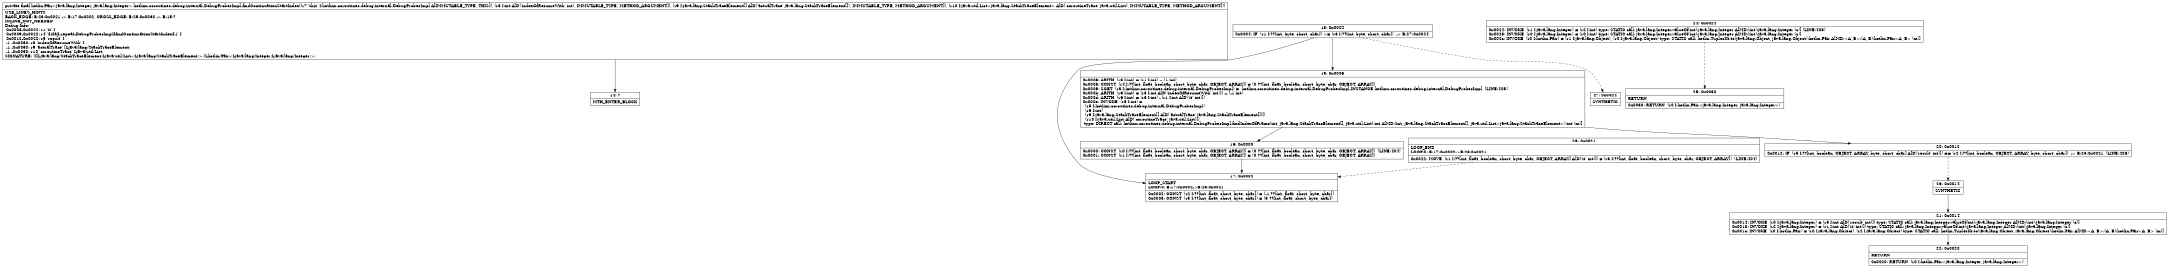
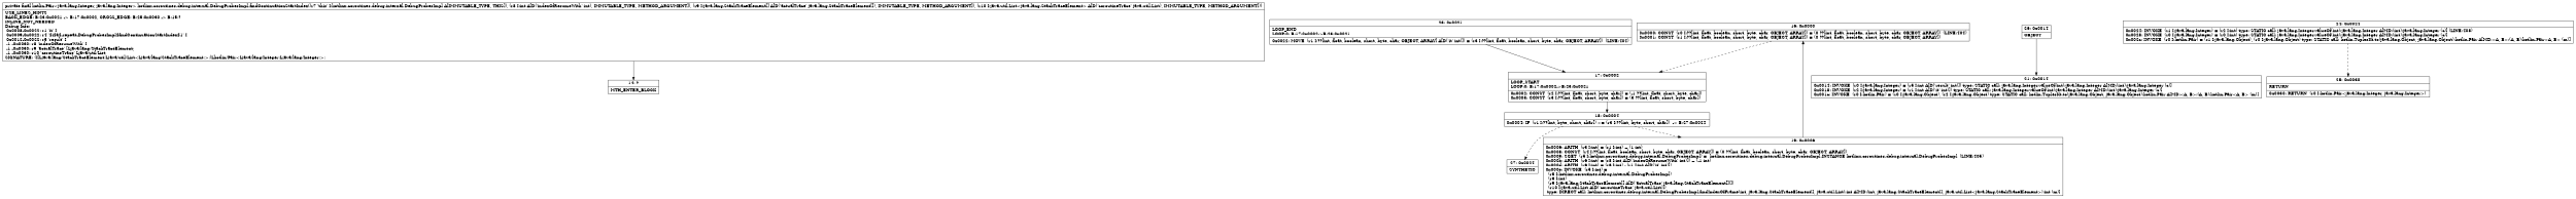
  digraph {
    node [shape=record]
    n1 [label="{14\:\ ?|MTH_ENTER_BLOCK\l}"]
    n2 [label="{16\:\ 0x0000|0x0000: CONST  (r0 I:??[int, float, boolean, short, byte, char, OBJECT, ARRAY]) = (0 ??[int, float, boolean, short, byte, char, OBJECT, ARRAY])  (LINE:404)\l0x0001: CONST  (r1 I:??[int, float, boolean, short, byte, char, OBJECT, ARRAY]) = (0 ??[int, float, boolean, short, byte, char, OBJECT, ARRAY]) \l}"]
    n3 [label="{17\:\ 0x0002|LOOP_START\lLOOP:0: B:17:0x0002\-\>B:23:0x0021\l|0x0002: CONST  (r2 I:??[int, float, short, byte, char]) = (\-1 ??[int, float, short, byte, char]) \l0x0003: CONST  (r3 I:??[int, float, short, byte, char]) = (3 ??[int, float, short, byte, char]) \l}"]
    n4 [label="{18\:\ 0x0004|0x0004: IF  (r1 I:??[int, byte, short, char]) \>= (r3 I:??[int, byte, short, char])  \-\> B:27:0x0024 \l}"]
    n5 [label="{19\:\ 0x0006|0x0006: ARITH  (r3 I:int) = (r1 I:int) + (1 int) \l0x0008: CONST  (r4 I:??[int, float, boolean, short, byte, char, OBJECT, ARRAY]) = (0 ??[int, float, boolean, short, byte, char, OBJECT, ARRAY]) \l0x0009: SGET  (r5 I:kotlinx.coroutines.debug.internal.DebugProbesImpl) =  kotlinx.coroutines.debug.internal.DebugProbesImpl.INSTANCE kotlinx.coroutines.debug.internal.DebugProbesImpl  (LINE:405)\l0x000b: ARITH  (r6 I:int) = (r8 I:int A[D('indexOfResumeWith' int)]) + (\-1 int) \l0x000d: ARITH  (r6 I:int) = (r6 I:int) \- (r1 I:int A[D('it' int)]) \l0x000e: INVOKE  (r5 I:int) = \l  (r5 I:kotlinx.coroutines.debug.internal.DebugProbesImpl)\l  (r6 I:int)\l  (r9 I:java.lang.StackTraceElement[] A[D('actualTrace' java.lang.StackTraceElement[])])\l  (r10 I:java.util.List A[D('coroutineTrace' java.util.List)])\l type: DIRECT call: kotlinx.coroutines.debug.internal.DebugProbesImpl.findIndexOfFrame(int, java.lang.StackTraceElement[], java.util.List):int A[MD:(int, java.lang.StackTraceElement[], java.util.List\<java.lang.StackTraceElement\>):int (m)]\l}"]
    n6 [label="{27\:\ 0x0024|SYNTHETIC\l}"]
-   n7 [label="{20\:\ 0x0012|0x0012: IF  (r5 I:??[int, boolean, OBJECT, ARRAY, byte, short, char] A[D('result' int)]) == (r2 I:??[int, boolean, OBJECT, ARRAY, byte, short, char])  \-\> B:23:0x0021  (LINE:406)\l}"]
-   n8 [label="{26\:\ 0x0014|SYNTHETIC\l}"]
+   n8 [label="{26\:\ 0x0014|OBJECT\l}"]
    n9 [label="{23\:\ 0x0021|LOOP_END\lLOOP:0: B:17:0x0002\-\>B:23:0x0021\l|0x0022: MOVE  (r1 I:??[int, float, boolean, short, byte, char, OBJECT, ARRAY] A[D('it' int)]) = (r3 I:??[int, float, boolean, short, byte, char, OBJECT, ARRAY])  (LINE:404)\l}"]
    n10 [label="{21\:\ 0x0014|0x0014: INVOKE  (r0 I:java.lang.Integer) = (r5 I:int A[D('result' int)]) type: STATIC call: java.lang.Integer.valueOf(int):java.lang.Integer A[MD:(int):java.lang.Integer (c)]\l0x0018: INVOKE  (r2 I:java.lang.Integer) = (r1 I:int A[D('it' int)]) type: STATIC call: java.lang.Integer.valueOf(int):java.lang.Integer A[MD:(int):java.lang.Integer (c)]\l0x001c: INVOKE  (r0 I:kotlin.Pair) = (r0 I:java.lang.Object), (r2 I:java.lang.Object) type: STATIC call: kotlin.TuplesKt.to(java.lang.Object, java.lang.Object):kotlin.Pair A[MD:\<A, B\>:(A, B):kotlin.Pair\<A, B\> (m)]\l}"]
-   n11 [label="{22\:\ 0x0020|RETURN\l|0x0020: RETURN  (r0 I:kotlin.Pair\<java.lang.Integer, java.lang.Integer\>) \l}"]
    n12 [label="{24\:\ 0x0024|0x0024: INVOKE  (r1 I:java.lang.Integer) = (r2 I:int) type: STATIC call: java.lang.Integer.valueOf(int):java.lang.Integer A[MD:(int):java.lang.Integer (c)] (LINE:408)\l0x0028: INVOKE  (r0 I:java.lang.Integer) = (r0 I:int) type: STATIC call: java.lang.Integer.valueOf(int):java.lang.Integer A[MD:(int):java.lang.Integer (c)]\l0x002c: INVOKE  (r0 I:kotlin.Pair) = (r1 I:java.lang.Object), (r0 I:java.lang.Object) type: STATIC call: kotlin.TuplesKt.to(java.lang.Object, java.lang.Object):kotlin.Pair A[MD:\<A, B\>:(A, B):kotlin.Pair\<A, B\> (m)]\l}"]
    n13 [label="{25\:\ 0x0030|RETURN\l|0x0030: RETURN  (r0 I:kotlin.Pair\<java.lang.Integer, java.lang.Integer\>) \l}"]
    n14 [label="{private final kotlin.Pair\<java.lang.Integer, java.lang.Integer\> kotlinx.coroutines.debug.internal.DebugProbesImpl.findContinuationStartIndex((r7 'this' I:kotlinx.coroutines.debug.internal.DebugProbesImpl A[IMMUTABLE_TYPE, THIS]), (r8 I:int A[D('indexOfResumeWith' int), IMMUTABLE_TYPE, METHOD_ARGUMENT]), (r9 I:java.lang.StackTraceElement[] A[D('actualTrace' java.lang.StackTraceElement[]), IMMUTABLE_TYPE, METHOD_ARGUMENT]), (r10 I:java.util.List\<java.lang.StackTraceElement\> A[D('coroutineTrace' java.util.List), IMMUTABLE_TYPE, METHOD_ARGUMENT]))  | USE_LINES_HINTS\lBACK_EDGE: B:23:0x0021 \-\> B:17:0x0002, CROSS_EDGE: B:25:0x0030 \-\> B:15:?\lINLINE_NOT_NEEDED\lDebug Info:\l  0x0008\-0x0022: r1 'it' I\l  0x0009\-0x0022: r4 '$i$a$\-repeat\-DebugProbesImpl$findContinuationStartIndex$1' I\l  0x0012\-0x0022: r5 'result' I\l  \-1 \-0x0030: r8 'indexOfResumeWith' I\l  \-1 \-0x0030: r9 'actualTrace' [Ljava\/lang\/StackTraceElement;\l  \-1 \-0x0030: r10 'coroutineTrace' Ljava\/util\/List;\lSIGNATURE: (I[Ljava\/lang\/StackTraceElement;Ljava\/util\/List\<Ljava\/lang\/StackTraceElement;\>;)Lkotlin\/Pair\<Ljava\/lang\/Integer;Ljava\/lang\/Integer;\>;\l}"]
-   n2 -> n3
-   n4 -> n3
-   n4 -> n5 [style=solid]
+   n2 -> n3 [style=dashed]
+   n3 -> n4
+   n4 -> n5 [style=dashed]
    n4 -> n6 [style=dashed]
    n5 -> n2
-   n5 -> n7
-   n7 -> n8 [style=dashed]
    n8 -> n10
-   n9 -> n3 [style=dashed]
-   n10 -> n11
+   n9 -> n3
    n12 -> n13 [style=dashed]
    n14 -> n1
  }
